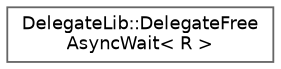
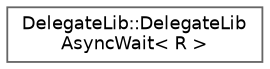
  digraph {
    rankdir=LR
-   n1 [color=grey40 fillcolor=white fontname=Helvetica fontsize=10 height=0.2 label="DelegateLib::DelegateFree\lAsyncWait\< R \>" shape=box style=filled width=0.4]
+   n1 [color=grey40 fillcolor=white fontname=Helvetica fontsize=10 height=0.2 label="DelegateLib::DelegateLib\lAsyncWait\< R \>" shape=box style=filled width=0.4]
  }
